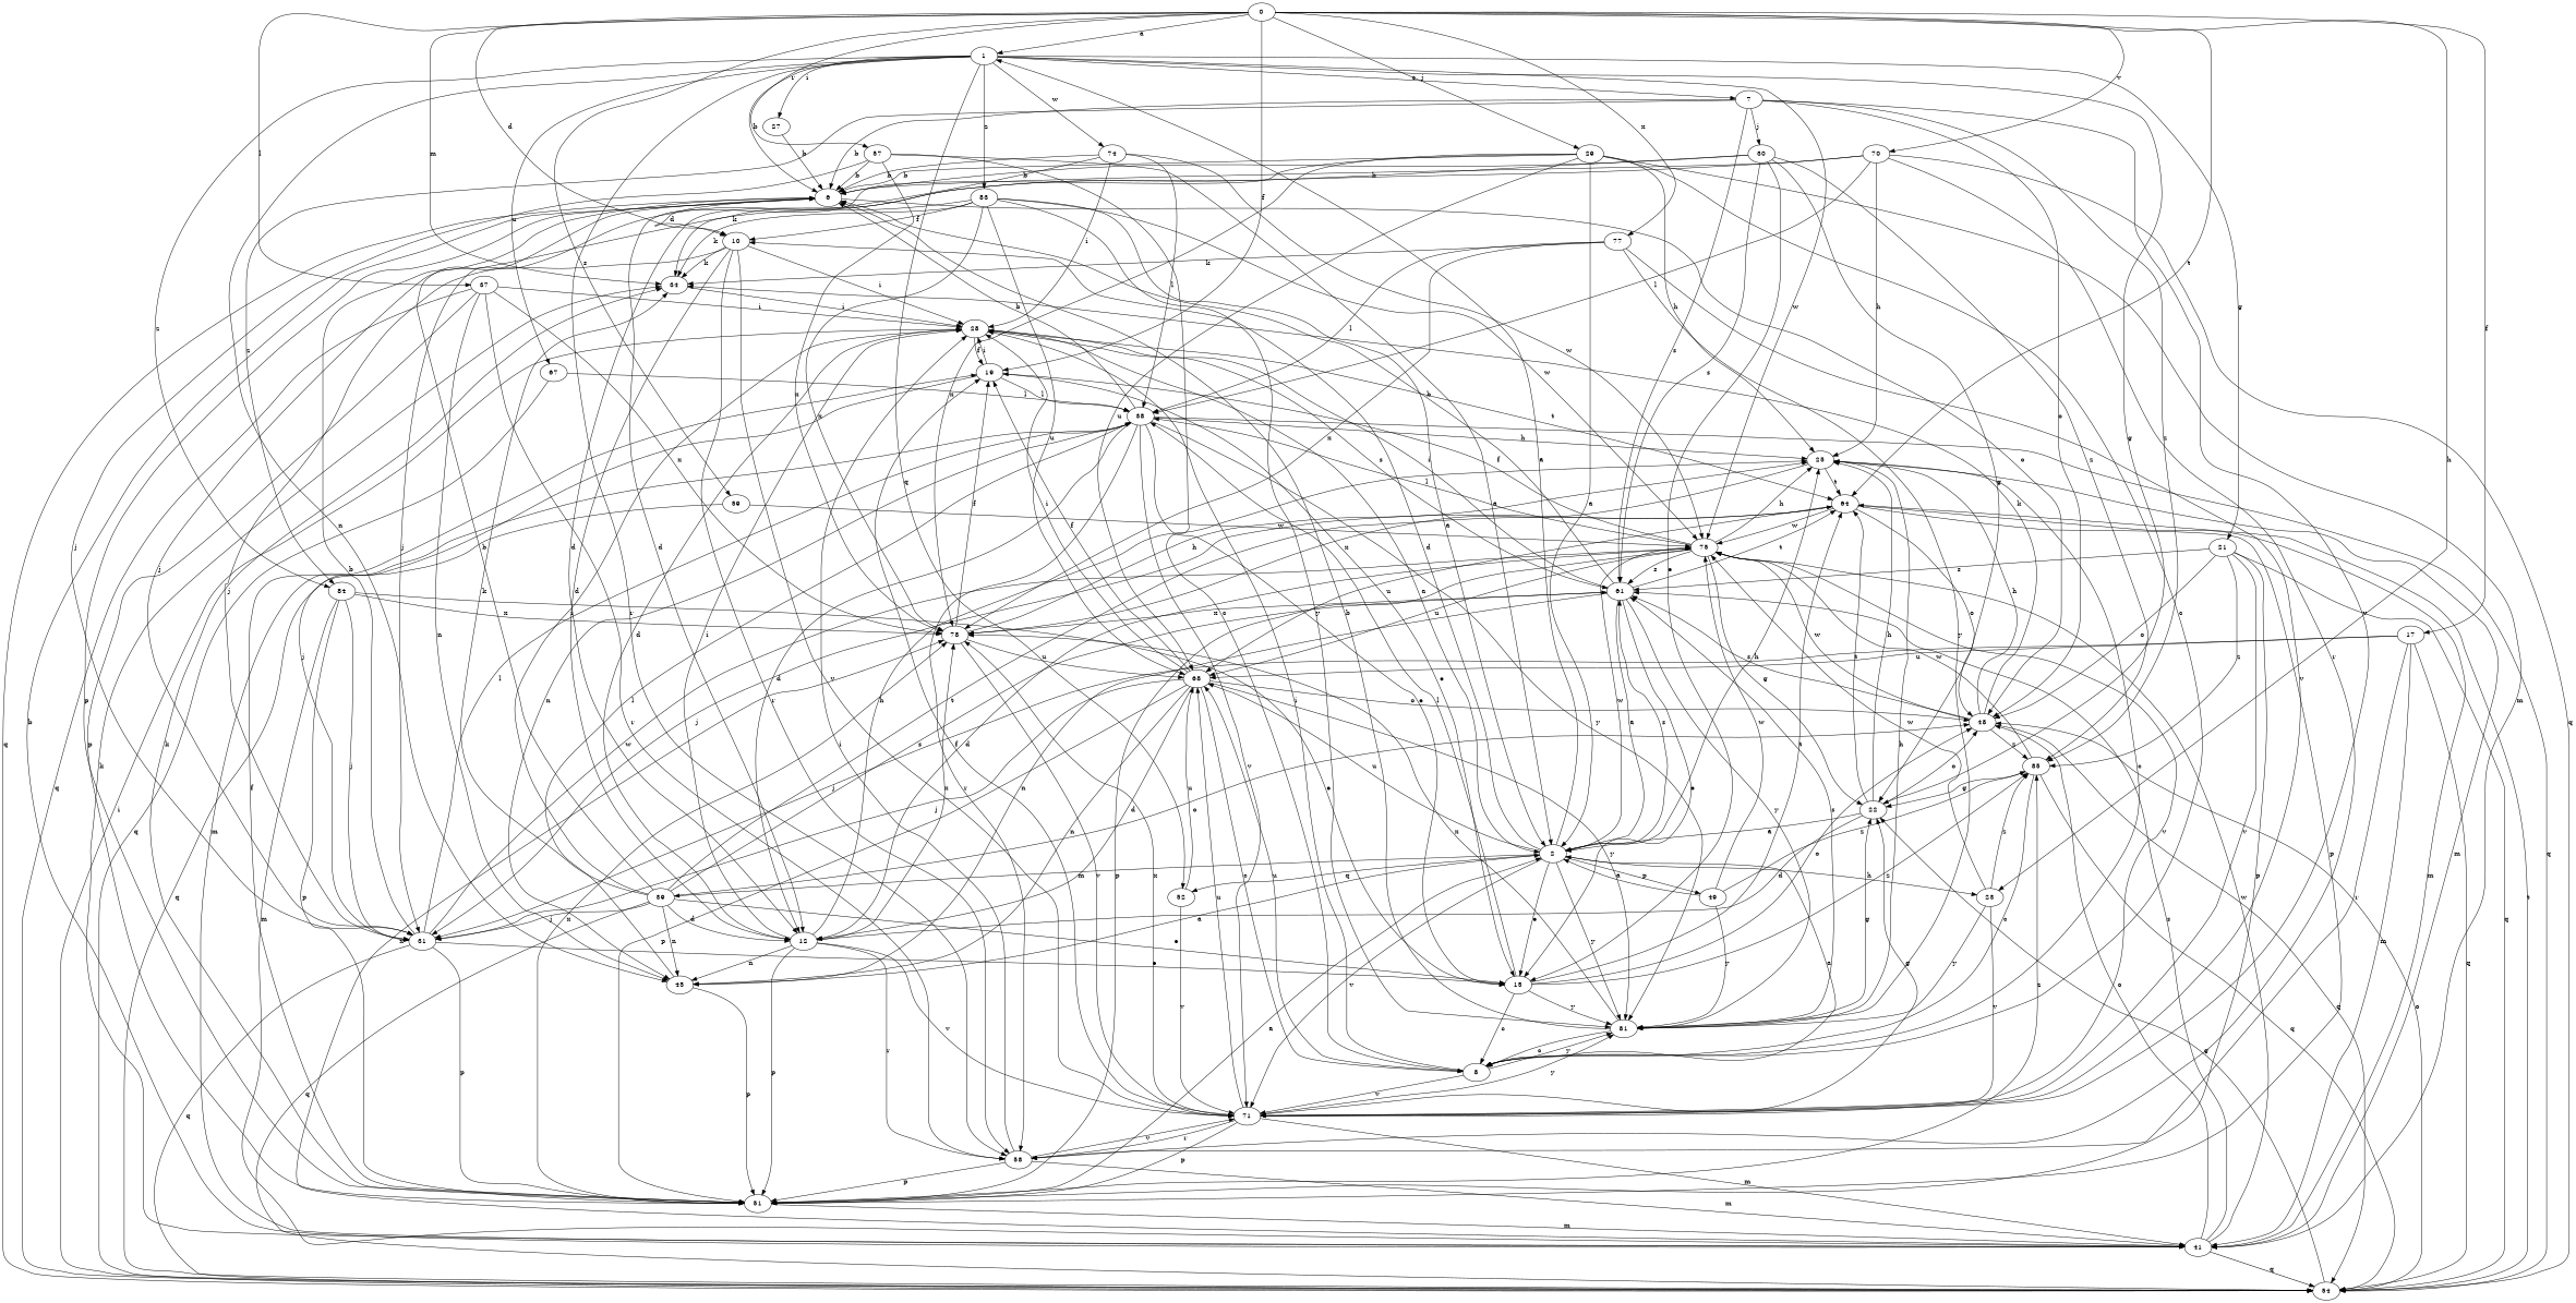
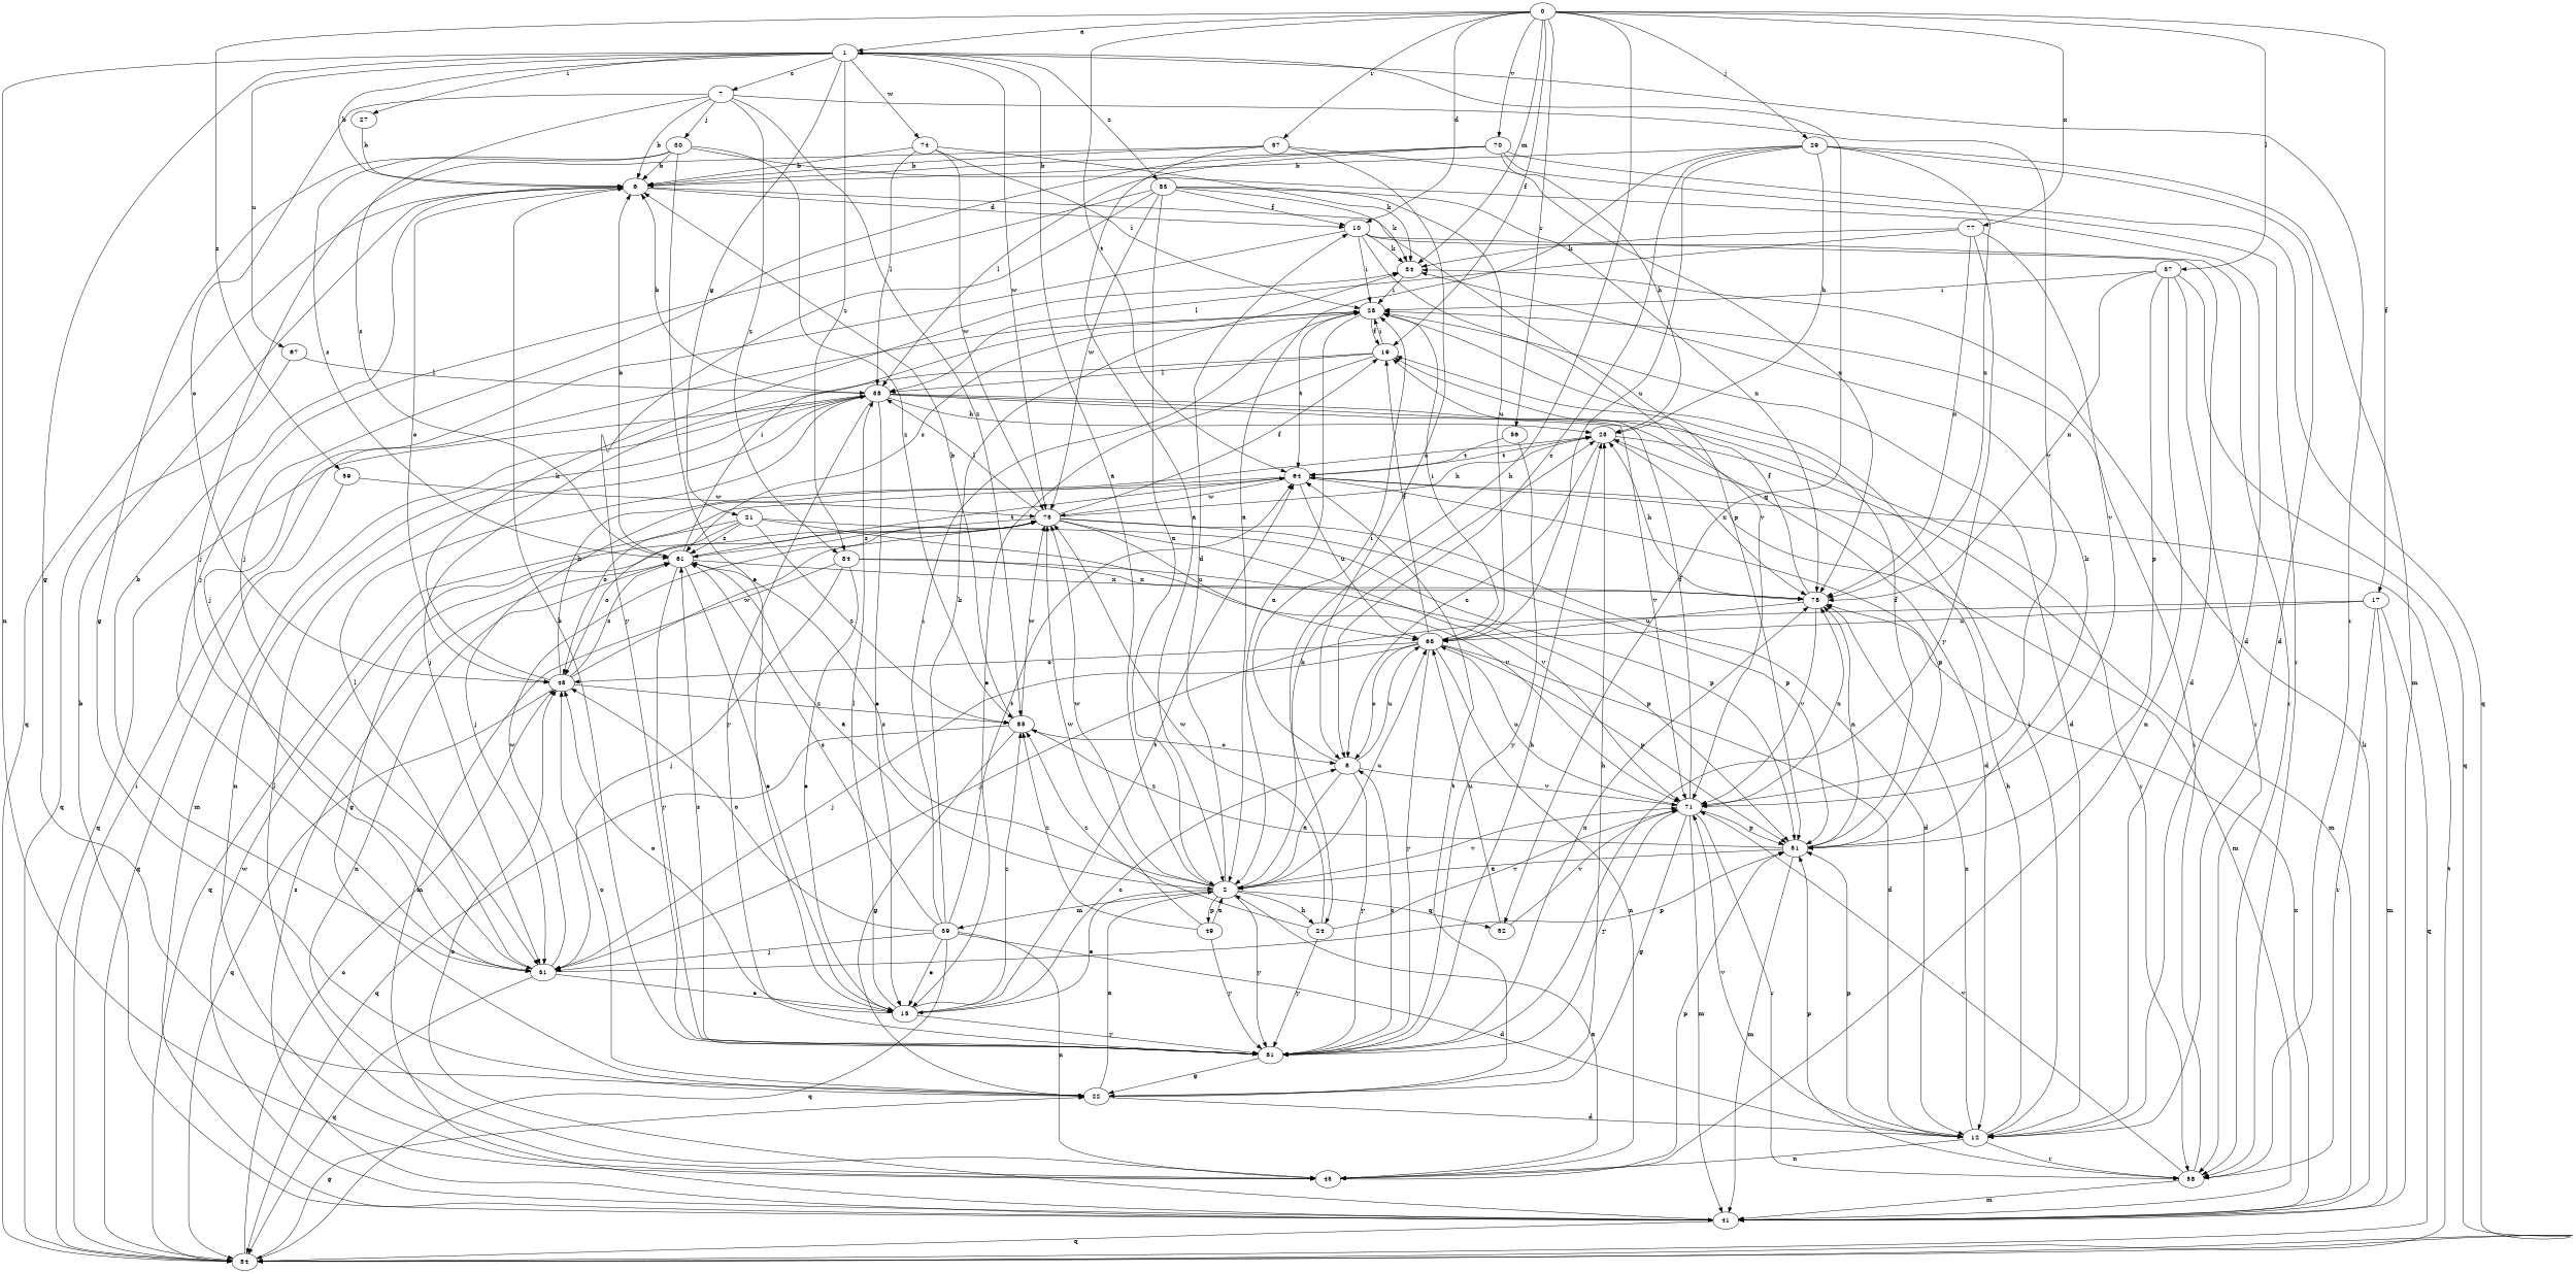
  strict digraph {
    0
    1
    10
    17
    19
-   23
+   23 [label=24]
    29
    37
+   56
    57
    59
    64
    70
    77
    34
    6
    7
    21
    22
    27
    45
    52
    58
    67
    74
    75
    83
    84
    71
    28
    12
    31
    68
    54
    41
    15
    38
    81
    85
    2
    25
    8
    78
    51
    39
    61
    48
    30
    49
    0 -> 1 [label=a]
    0 -> 10 [label=d]
    0 -> 17 [label=f]
    0 -> 19 [label=f]
    0 -> 23 [label=h]
    0 -> 29 [label=j]
    0 -> 37 [label=l]
+   0 -> 56 [label=r]
    0 -> 57 [label=r]
    0 -> 59 [label=s]
    0 -> 64 [label=t]
    0 -> 70 [label=v]
    0 -> 77 [label=x]
    0 -> 34 [label=m]
    1 -> 6 [label=b]
    1 -> 7 [label=c]
    1 -> 21 [label=g]
    1 -> 22 [label=g]
    1 -> 27 [label=i]
    1 -> 45 [label=n]
    1 -> 52 [label=q]
    1 -> 58 [label=r]
    1 -> 67 [label=u]
    1 -> 74 [label=w]
    1 -> 75 [label=w]
    1 -> 83 [label=z]
    1 -> 84 [label=z]
    10 -> 34 [label=k]
    10 -> 58 [label=r]
    10 -> 71 [label=v]
    10 -> 28 [label=i]
    10 -> 12 [label=d]
    10 -> 31 [label=j]
    17 -> 58 [label=r]
    17 -> 31 [label=j]
    17 -> 68 [label=u]
    17 -> 54 [label=q]
    17 -> 41 [label=m]
    19 -> 28 [label=i]
    19 -> 31 [label=j]
    19 -> 15 [label=e]
    19 -> 38 [label=l]
    23 -> 75 [label=w]
    23 -> 71 [label=v]
    23 -> 81 [label=y]
    23 -> 85 [label=z]
    29 -> 6 [label=b]
    29 -> 12 [label=d]
    29 -> 68 [label=u]
    29 -> 41 [label=m]
    29 -> 2 [label=a]
    29 -> 25 [label=h]
    29 -> 8 [label=c]
    29 -> 78 [label=x]
    37 -> 45 [label=n]
    37 -> 58 [label=r]
    37 -> 28 [label=i]
    37 -> 54 [label=q]
    37 -> 78 [label=x]
    37 -> 51 [label=p]
+   56 -> 64 [label=t]
+   56 -> 81 [label=y]
    57 -> 6 [label=b]
    57 -> 31 [label=j]
    57 -> 2 [label=a]
    57 -> 8 [label=c]
    57 -> 78 [label=x]
    59 -> 75 [label=w]
    59 -> 54 [label=q]
    64 -> 75 [label=w]
    64 -> 31 [label=j]
    64 -> 68 [label=u]
    64 -> 41 [label=m]
    64 -> 51 [label=p]
    64 -> 48 [label=o]
    70 -> 6 [label=b]
    70 -> 58 [label=r]
    70 -> 31 [label=j]
    70 -> 54 [label=q]
    70 -> 38 [label=l]
    70 -> 25 [label=h]
    77 -> 34 [label=k]
    77 -> 71 [label=v]
    77 -> 38 [label=l]
    77 -> 81 [label=y]
    77 -> 78 [label=x]
    34 -> 28 [label=i]
    6 -> 10 [label=d]
    6 -> 54 [label=q]
    6 -> 51 [label=p]
    6 -> 48 [label=o]
    7 -> 6 [label=b]
    7 -> 84 [label=z]
    7 -> 71 [label=v]
    7 -> 85 [label=z]
    7 -> 61 [label=s]
    7 -> 48 [label=o]
    7 -> 30 [label=j]
    21 -> 71 [label=v]
    21 -> 54 [label=q]
    21 -> 85 [label=z]
    21 -> 51 [label=p]
    21 -> 61 [label=s]
    21 -> 48 [label=o]
    22 -> 64 [label=t]
    22 -> 12 [label=d]
    22 -> 2 [label=a]
    22 -> 25 [label=h]
    22 -> 48 [label=o]
    27 -> 6 [label=b]
    45 -> 38 [label=l]
    45 -> 2 [label=a]
    45 -> 51 [label=p]
    52 -> 71 [label=v]
    52 -> 68 [label=u]
    58 -> 71 [label=v]
    58 -> 28 [label=i]
    58 -> 41 [label=m]
    58 -> 51 [label=p]
    67 -> 54 [label=q]
    67 -> 38 [label=l]
    74 -> 34 [label=k]
    74 -> 6 [label=b]
    74 -> 75 [label=w]
    74 -> 28 [label=i]
    74 -> 38 [label=l]
    75 -> 19 [label=f]
    75 -> 22 [label=g]
    75 -> 71 [label=v]
    75 -> 12 [label=d]
    75 -> 68 [label=u]
    75 -> 38 [label=l]
    75 -> 25 [label=h]
    75 -> 51 [label=p]
    75 -> 61 [label=s]
    83 -> 10 [label=f]
    83 -> 34 [label=k]
    83 -> 75 [label=w]
    83 -> 31 [label=j]
    83 -> 68 [label=u]
    83 -> 81 [label=y]
    83 -> 2 [label=a]
    83 -> 78 [label=x]
    84 -> 31 [label=j]
    84 -> 41 [label=m]
    84 -> 15 [label=e]
    84 -> 78 [label=x]
    84 -> 51 [label=p]
    71 -> 19 [label=f]
    71 -> 22 [label=g]
    71 -> 58 [label=r]
    71 -> 68 [label=u]
    71 -> 41 [label=m]
    71 -> 81 [label=y]
    71 -> 78 [label=x]
    71 -> 51 [label=p]
    28 -> 19 [label=f]
    28 -> 64 [label=t]
    28 -> 12 [label=d]
    28 -> 2 [label=a]
    28 -> 61 [label=s]
    12 -> 45 [label=n]
    12 -> 58 [label=r]
    12 -> 71 [label=v]
    12 -> 28 [label=i]
    12 -> 25 [label=h]
    12 -> 78 [label=x]
    12 -> 51 [label=p]
    31 -> 6 [label=b]
    31 -> 75 [label=w]
    31 -> 54 [label=q]
    31 -> 15 [label=e]
    31 -> 38 [label=l]
    31 -> 51 [label=p]
    68 -> 19 [label=f]
    68 -> 45 [label=n]
    68 -> 28 [label=i]
    68 -> 12 [label=d]
    68 -> 31 [label=j]
    68 -> 81 [label=y]
    68 -> 8 [label=c]
    68 -> 51 [label=p]
    68 -> 48 [label=o]
    54 -> 64 [label=t]
    54 -> 22 [label=g]
    54 -> 28 [label=i]
    54 -> 48 [label=o]
    41 -> 34 [label=k]
    41 -> 6 [label=b]
    41 -> 75 [label=w]
    41 -> 54 [label=q]
    41 -> 78 [label=x]
    41 -> 61 [label=s]
    41 -> 48 [label=o]
    15 -> 64 [label=t]
    15 -> 38 [label=l]
    15 -> 81 [label=y]
    15 -> 85 [label=z]
    15 -> 8 [label=c]
    15 -> 48 [label=o]
    38 -> 6 [label=b]
    38 -> 45 [label=n]
    38 -> 58 [label=r]
    38 -> 71 [label=v]
    38 -> 12 [label=d]
    38 -> 54 [label=q]
    38 -> 41 [label=m]
    38 -> 15 [label=e]
    38 -> 81 [label=y]
    38 -> 25 [label=h]
    81 -> 6 [label=b]
    81 -> 22 [label=g]
    81 -> 25 [label=h]
    81 -> 8 [label=c]
    81 -> 78 [label=x]
    81 -> 61 [label=s]
-   39 -> 6 [label=b]
+   85 -> 6 [label=b]
    85 -> 22 [label=g]
    85 -> 75 [label=w]
    85 -> 54 [label=q]
    85 -> 8 [label=c]
    2 -> 1 [label=a]
    2 -> 10 [label=d]
    2 -> 23 [label=h]
    2 -> 52 [label=q]
    2 -> 75 [label=w]
    2 -> 71 [label=v]
    2 -> 68 [label=u]
    2 -> 15 [label=e]
    2 -> 81 [label=y]
    2 -> 25 [label=h]
    2 -> 39 [label=m]
    2 -> 61 [label=s]
    2 -> 49 [label=p]
    25 -> 64 [label=t]
    25 -> 41 [label=m]
    25 -> 8 [label=c]
    25 -> 78 [label=x]
    8 -> 71 [label=v]
    8 -> 28 [label=i]
    8 -> 68 [label=u]
    8 -> 81 [label=y]
    8 -> 2 [label=a]
    78 -> 19 [label=f]
    78 -> 71 [label=v]
    78 -> 68 [label=u]
    78 -> 25 [label=h]
    51 -> 19 [label=f]
    51 -> 34 [label=k]
    51 -> 41 [label=m]
    51 -> 85 [label=z]
    51 -> 2 [label=a]
-   51 -> 78 [label=x]
+   51 -> 78 [label=n]
    39 -> 64 [label=t]
    39 -> 34 [label=k]
    39 -> 45 [label=n]
    39 -> 28 [label=i]
    39 -> 12 [label=d]
    39 -> 31 [label=j]
    39 -> 54 [label=q]
    39 -> 15 [label=e]
    39 -> 61 [label=s]
    39 -> 48 [label=o]
    61 -> 64 [label=t]
    61 -> 6 [label=b]
    61 -> 45 [label=n]
    61 -> 28 [label=i]
    61 -> 15 [label=e]
    61 -> 81 [label=y]
    61 -> 2 [label=a]
    61 -> 78 [label=x]
    48 -> 34 [label=k]
    48 -> 75 [label=w]
    48 -> 54 [label=q]
    48 -> 85 [label=z]
    48 -> 25 [label=h]
    48 -> 61 [label=s]
    30 -> 6 [label=b]
    30 -> 22 [label=g]
    30 -> 12 [label=d]
    30 -> 15 [label=e]
    30 -> 85 [label=z]
    30 -> 61 [label=s]
    49 -> 75 [label=w]
    49 -> 81 [label=y]
    49 -> 85 [label=z]
    49 -> 2 [label=a]
  }
